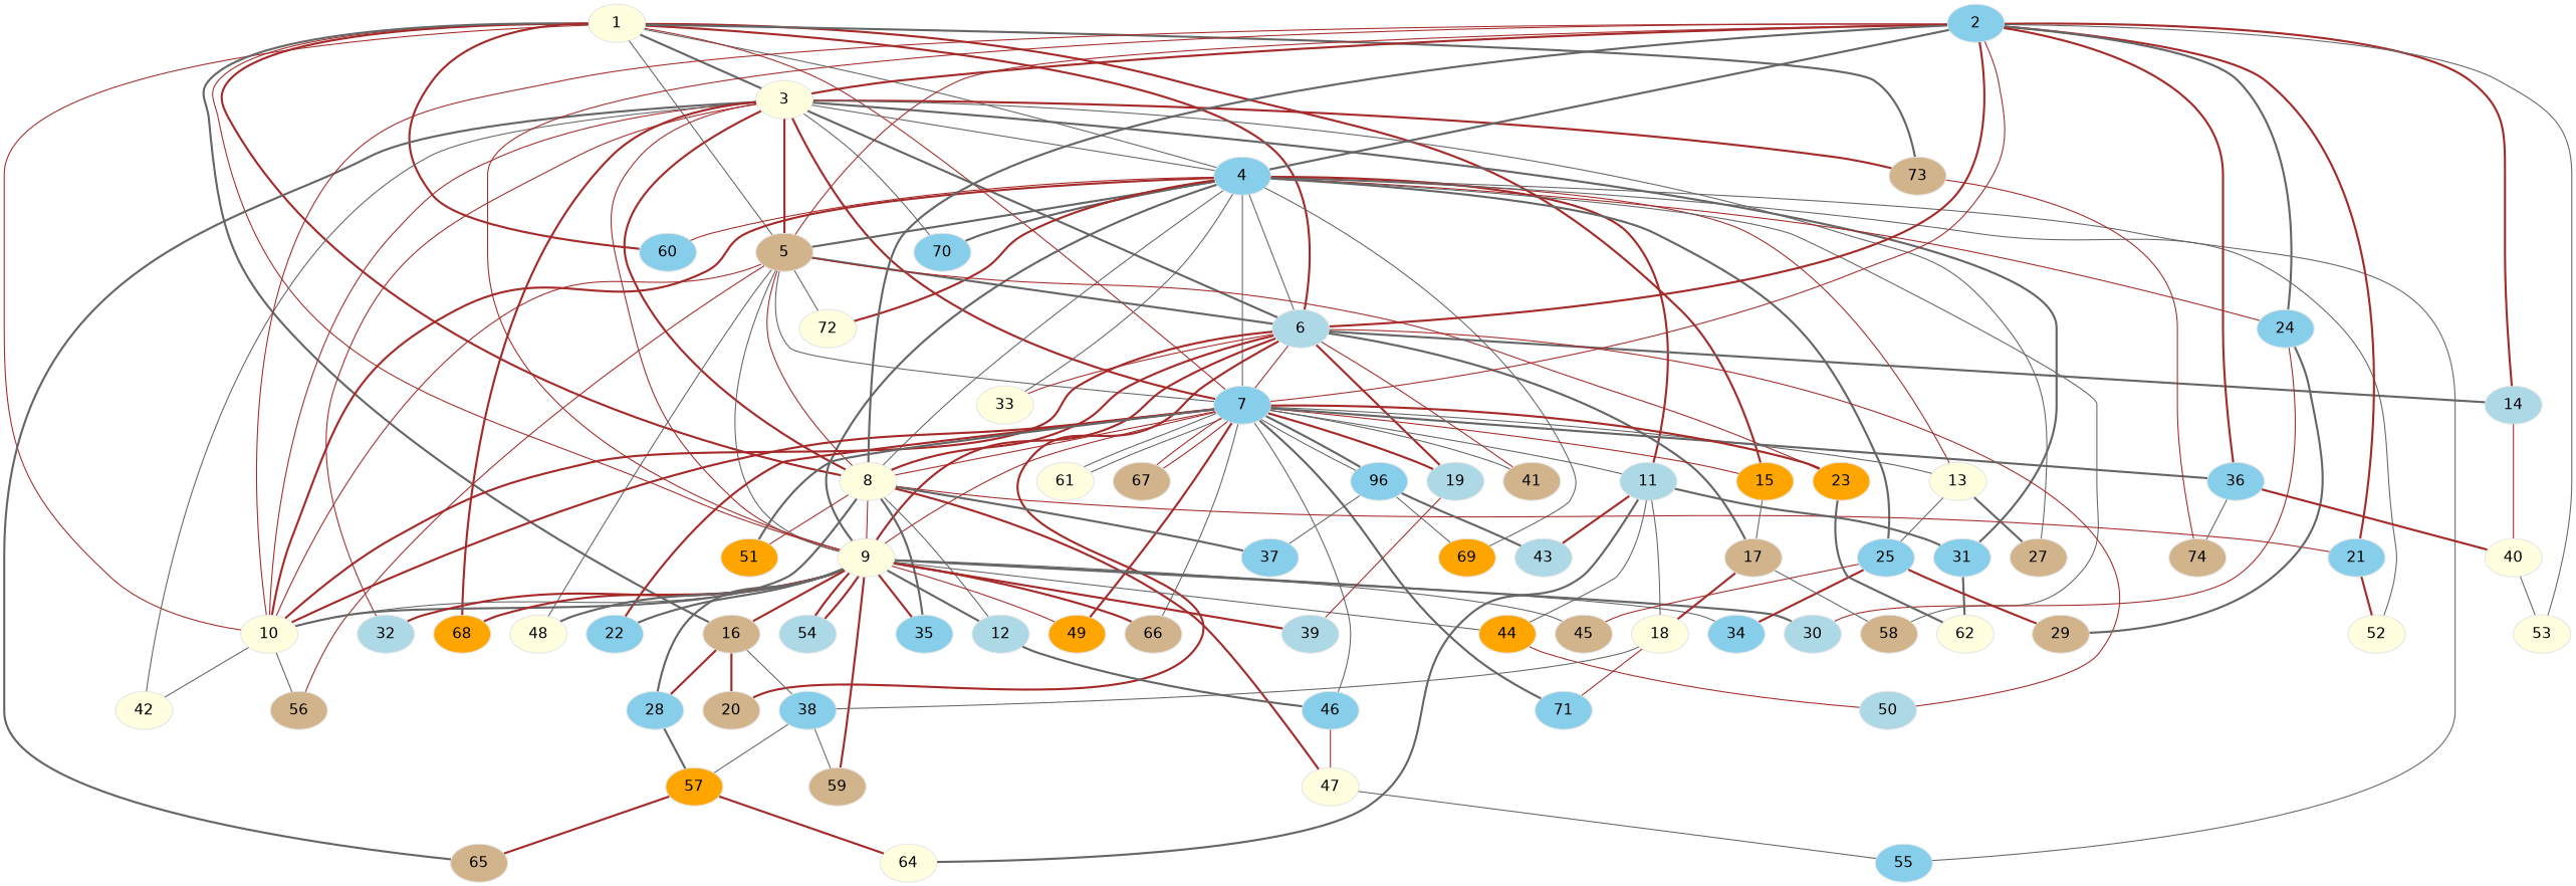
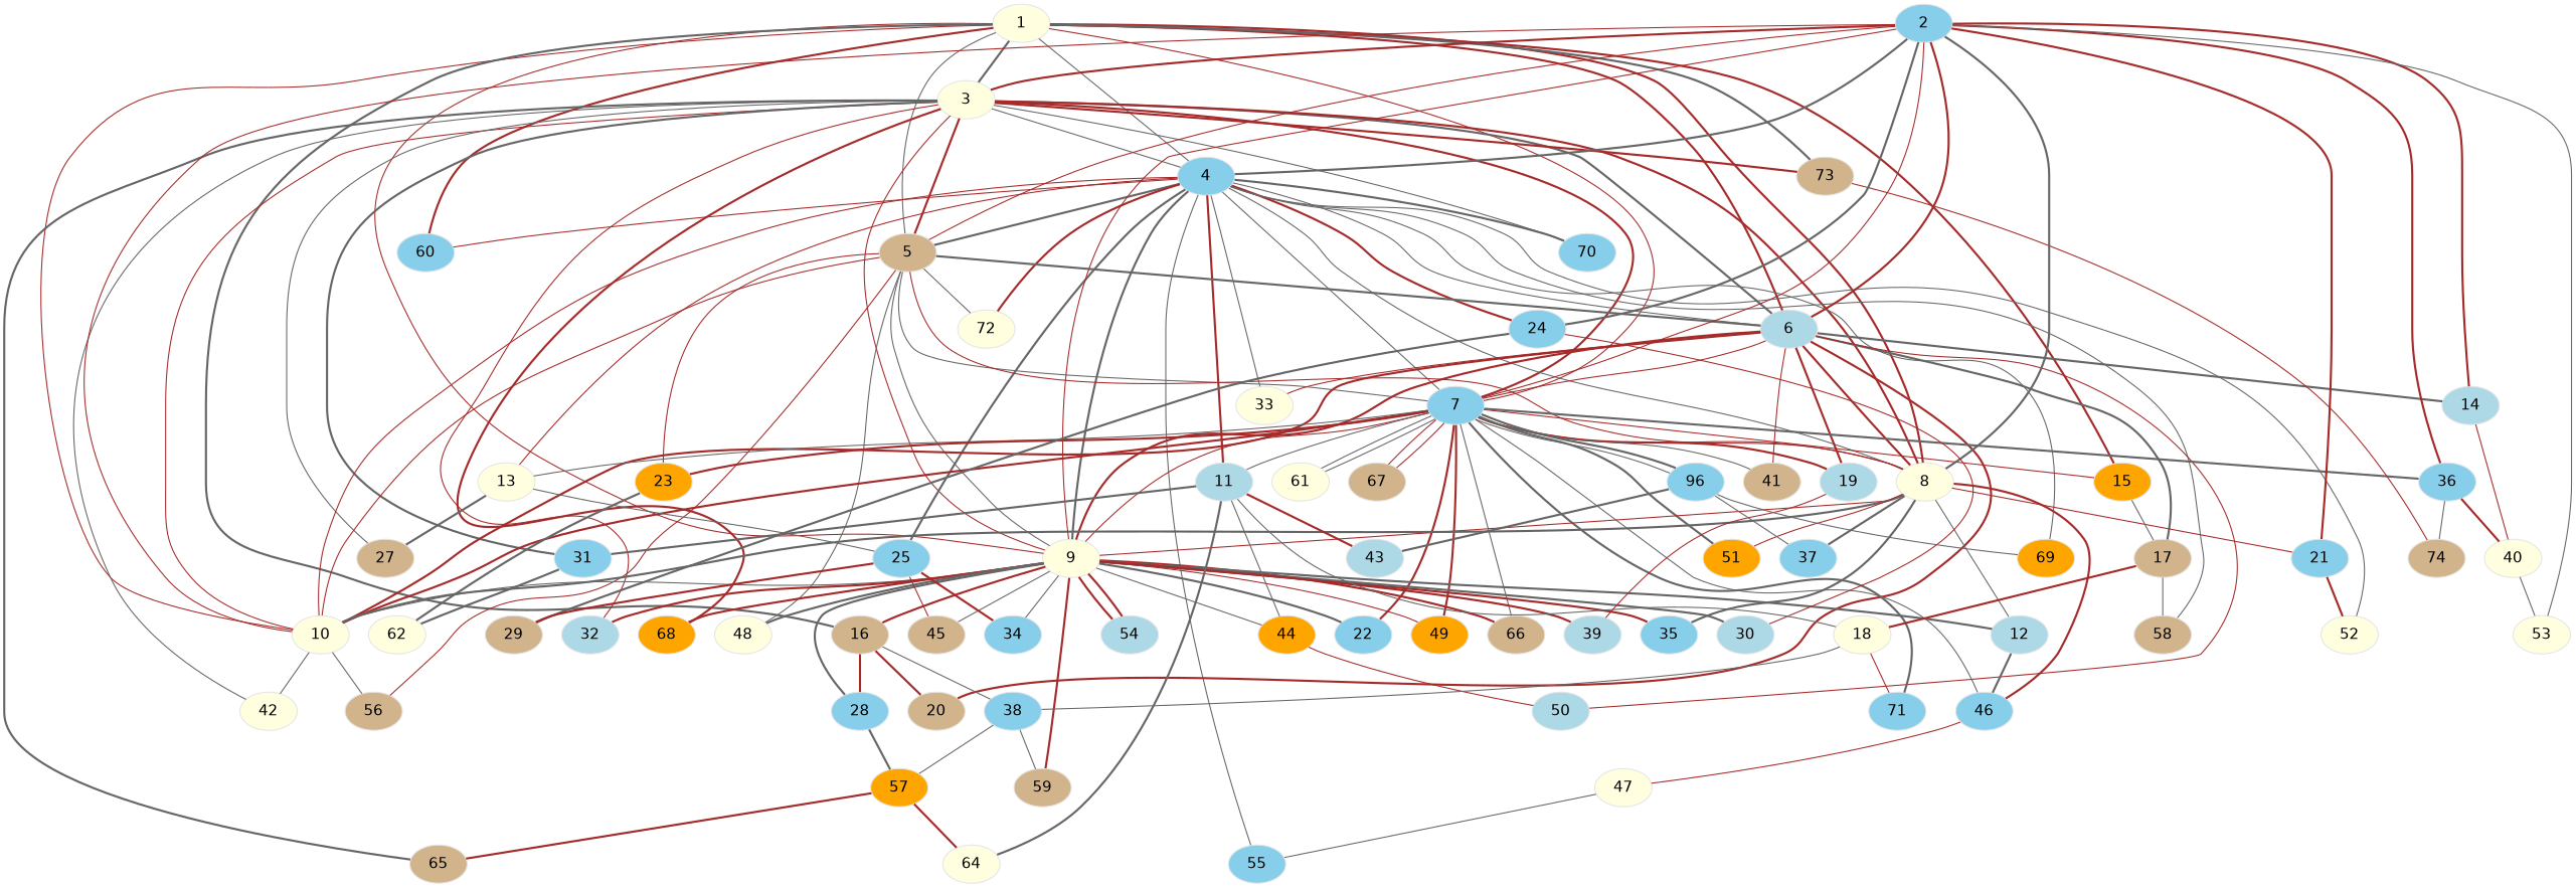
  graph {
    fontname="DejaVu Sans"
    node [color=gray90 fillcolor=skyblue fontname="DejaVu Sans" style=filled]
    edge [color=gray40 fontname="DejaVu Sans" style=bold]
    1 [fillcolor=lightyellow]
    3 [fillcolor=lightyellow]
    4
    5 [fillcolor=tan]
    6 [fillcolor=lightblue]
    7
    8 [fillcolor=lightyellow]
    9 [fillcolor=lightyellow]
    10 [fillcolor=lightyellow]
    15 [fillcolor=orange]
    16 [fillcolor=tan]
    60
    73 [fillcolor=tan]
    2
    14 [fillcolor=lightblue]
    21
    24
    36
    53 [fillcolor=lightyellow]
    27 [fillcolor=tan]
    31
    32 [fillcolor=lightblue]
    42 [fillcolor=lightyellow]
    65 [fillcolor=tan]
    68 [fillcolor=orange]
    70
    11 [fillcolor=lightblue]
    13 [fillcolor=lightyellow]
    25
    33 [fillcolor=lightyellow]
    52 [fillcolor=lightyellow]
    55
    58 [fillcolor=tan]
    69 [fillcolor=orange]
    72 [fillcolor=lightyellow]
    23 [fillcolor=orange]
    48 [fillcolor=lightyellow]
    56 [fillcolor=tan]
    17 [fillcolor=tan]
    19 [fillcolor=lightblue]
    20 [fillcolor=tan]
    41 [fillcolor=tan]
    50 [fillcolor=lightblue]
    22
    n45 [label=96]
    46
    49 [fillcolor=orange]
    51 [fillcolor=orange]
    61 [fillcolor=lightyellow]
    66 [fillcolor=tan]
    67 [fillcolor=tan]
    71
    12 [fillcolor=lightblue]
    35
    37
    47 [fillcolor=lightyellow]
    28
    30 [fillcolor=lightblue]
    34
    39 [fillcolor=lightblue]
    44 [fillcolor=orange]
    45 [fillcolor=tan]
    54 [fillcolor=lightblue]
    59 [fillcolor=tan]
    38
    74 [fillcolor=tan]
    40 [fillcolor=lightyellow]
    29 [fillcolor=tan]
    62 [fillcolor=lightyellow]
    18 [fillcolor=lightyellow]
    43 [fillcolor=lightblue]
    64 [fillcolor=lightyellow]
    57 [fillcolor=orange]
    1 -- 3
    1 -- 4 [style=solid]
    1 -- 5 [style=solid]
    1 -- 6 [color=brown]
    1 -- 7 [color=brown style=solid]
    1 -- 8 [color=brown]
    1 -- 9 [color=brown style=solid]
    1 -- 10 [color=brown style=solid]
    1 -- 15 [color=brown]
    1 -- 16
    1 -- 60 [color=brown]
    1 -- 73
    3 -- 4 [style=solid]
    3 -- 5 [color=brown]
    3 -- 6
    3 -- 7 [color=brown]
    3 -- 8 [color=brown]
    3 -- 9 [color=brown style=solid]
    3 -- 10 [color=brown style=solid]
    3 -- 73 [color=brown]
    3 -- 27 [style=solid]
    3 -- 31
    3 -- 32 [color=brown style=solid]
    3 -- 42 [style=solid]
    3 -- 65
    3 -- 68 [color=brown]
    3 -- 70 [style=solid]
    4 -- 5
    4 -- 6 [style=solid]
    4 -- 7 [style=solid]
    4 -- 8 [style=solid]
    4 -- 9
-   4 -- 10 [color=brown]
+   4 -- 10 [color=brown style=solid]
    4 -- 60 [color=brown style=solid]
-   4 -- 24 [color=brown style=solid]
+   4 -- 24 [color=brown]
    4 -- 70
    4 -- 11 [color=brown]
    4 -- 13 [color=brown style=solid]
    4 -- 25
    4 -- 33 [style=solid]
    4 -- 52 [style=solid]
    4 -- 55 [style=solid]
    4 -- 58 [style=solid]
    4 -- 69 [style=solid]
    4 -- 72 [color=brown]
    5 -- 6
    5 -- 7 [style=solid]
    5 -- 8 [color=brown style=solid]
    5 -- 9 [style=solid]
    5 -- 10 [color=brown style=solid]
    5 -- 72 [style=solid]
    5 -- 23 [color=brown style=solid]
    5 -- 48 [style=solid]
    5 -- 56 [color=brown style=solid]
    6 -- 7 [color=brown style=solid]
    6 -- 8 [color=brown]
    6 -- 9 [color=brown]
    6 -- 10 [color=brown]
    6 -- 14
    6 -- 33 [color=brown style=solid]
    6 -- 17
    6 -- 19 [color=brown]
    6 -- 20 [color=brown]
    6 -- 41 [color=brown style=solid]
    6 -- 50 [color=brown style=solid]
    7 -- 8 [color=brown style=solid]
    7 -- 9 [color=brown style=solid]
    7 -- 10 [color=brown]
    7 -- 15 [color=brown style=solid]
    7 -- 36
    7 -- 11 [style=solid]
    7 -- 13 [style=solid]
    7 -- 23 [color=brown]
    7 -- 19 [color=brown]
    7 -- 41 [style=solid]
    7 -- 22 [color=brown]
    7 -- n45 [style=solid]
    7 -- n45
    7 -- 46 [style=solid]
    7 -- 49 [color=brown]
    7 -- 51
    7 -- 61 [style=solid]
    7 -- 61 [style=solid]
    7 -- 66 [style=solid]
    7 -- 67 [color=brown style=solid]
    7 -- 67 [color=brown style=solid]
    7 -- 71
    8 -- 9 [color=brown style=solid]
    8 -- 10
    8 -- 21 [color=brown style=solid]
    8 -- 51 [color=brown style=solid]
    8 -- 12 [style=solid]
    8 -- 35
    8 -- 37
-   8 -- 47 [color=brown]
+   8 -- 46 [color=brown]
    9 -- 10 [style=solid]
    9 -- 16 [color=brown]
    9 -- 32 [color=brown]
    9 -- 68 [color=brown]
    9 -- 48
    9 -- 22
    9 -- 49 [color=brown style=solid]
    9 -- 66 [color=brown]
    9 -- 12
    9 -- 35 [color=brown]
    9 -- 28
    9 -- 30
    9 -- 34 [style=solid]
    9 -- 39 [color=brown]
    9 -- 44 [style=solid]
    9 -- 45 [style=solid]
    9 -- 54 [color=brown]
    9 -- 54 [color=brown]
    9 -- 59 [color=brown]
    10 -- 42 [style=solid]
    10 -- 56 [style=solid]
    15 -- 17 [style=solid]
    16 -- 20 [color=brown]
    16 -- 28 [color=brown]
    16 -- 38 [style=solid]
    73 -- 74 [color=brown style=solid]
    2 -- 3 [color=brown]
    2 -- 4
    2 -- 5 [color=brown style=solid]
    2 -- 6 [color=brown]
    2 -- 7 [color=brown style=solid]
    2 -- 8
    2 -- 9 [color=brown style=solid]
    2 -- 10 [color=brown style=solid]
    2 -- 14 [color=brown]
    2 -- 21 [color=brown]
    2 -- 24
    2 -- 36 [color=brown]
    2 -- 53 [style=solid]
    14 -- 40 [color=brown style=solid]
    21 -- 52 [color=brown]
    24 -- 30 [color=brown style=solid]
    24 -- 29
    36 -- 74 [style=solid]
    36 -- 40 [color=brown]
    31 -- 62
    11 -- 31
    11 -- 44 [style=solid]
    11 -- 18 [style=solid]
    11 -- 43 [color=brown]
    11 -- 64
    13 -- 27
    13 -- 25 [style=solid]
    25 -- 34 [color=brown]
    25 -- 45 [color=brown style=solid]
    25 -- 29 [color=brown]
    23 -- 62
    17 -- 58 [style=solid]
    17 -- 18 [color=brown]
    19 -- 39 [color=brown style=solid]
    n45 -- 69 [style=solid]
    n45 -- 37 [style=solid]
    n45 -- 43
    46 -- 47 [color=brown style=solid]
    12 -- 46
    47 -- 55 [style=solid]
    28 -- 57
    44 -- 50 [color=brown style=solid]
    38 -- 59 [style=solid]
    38 -- 57 [style=solid]
    40 -- 53 [style=solid]
    18 -- 71 [color=brown style=solid]
    18 -- 38 [style=solid]
    57 -- 65 [color=brown]
    57 -- 64 [color=brown]
  }
